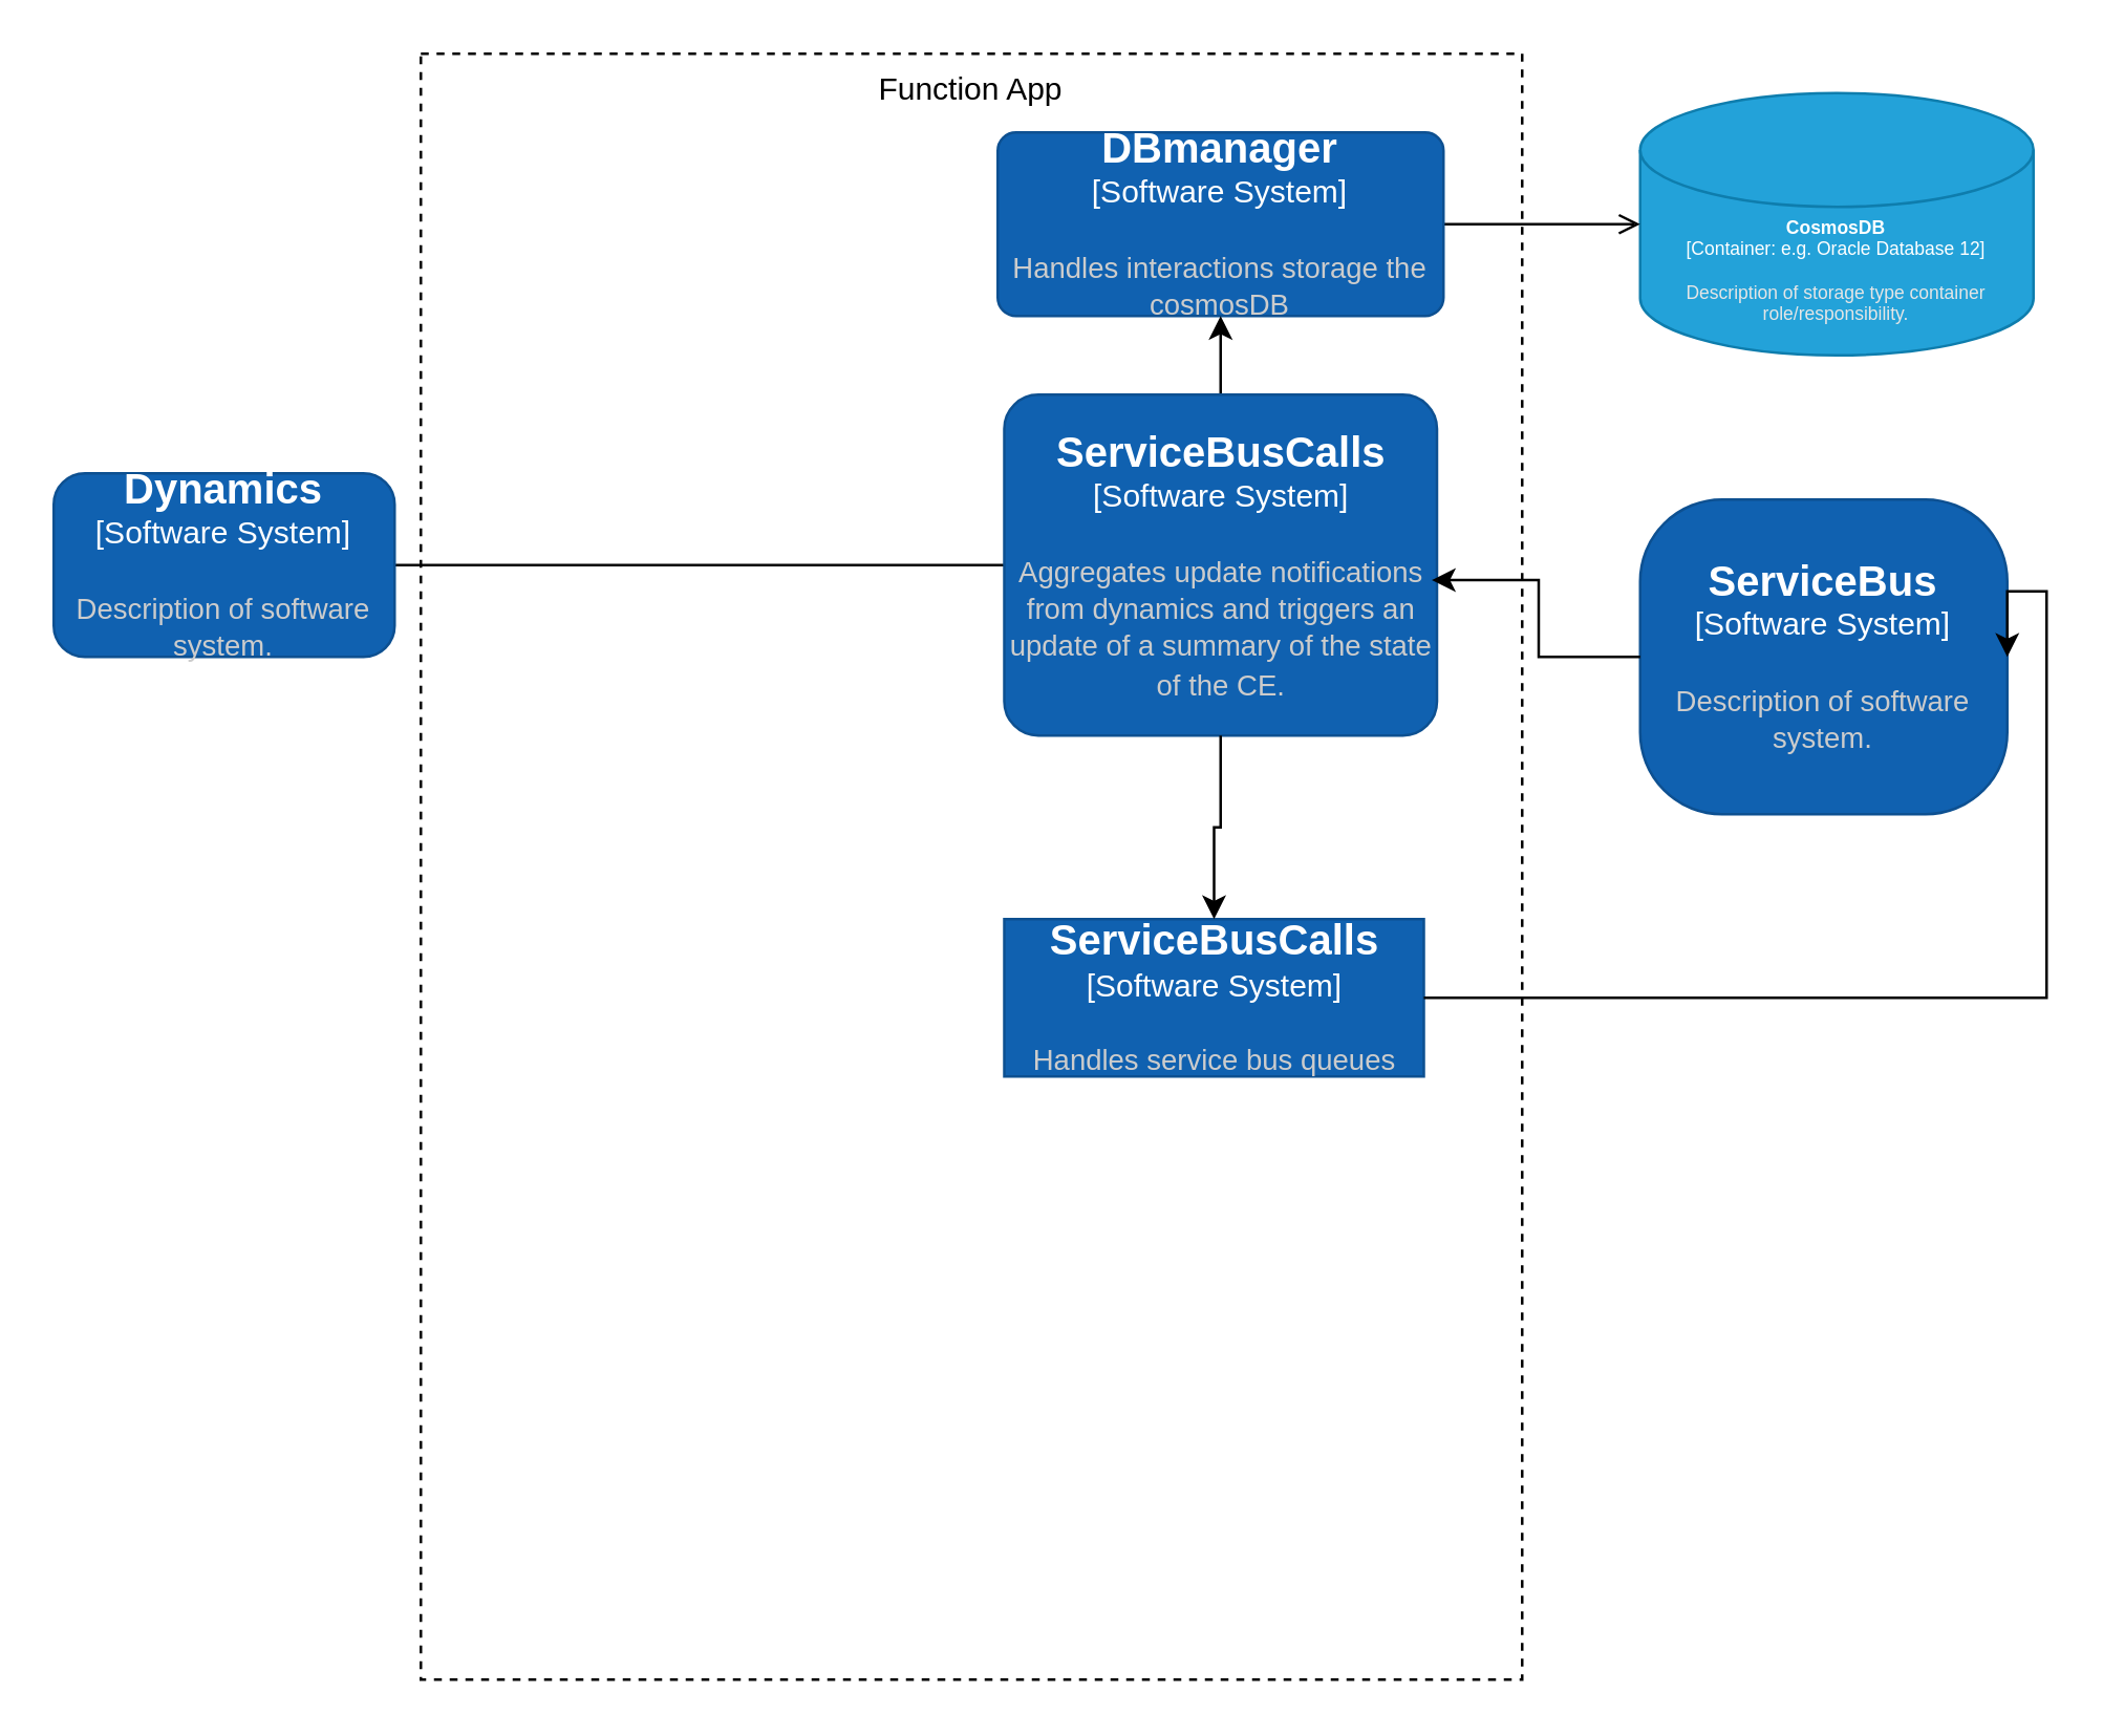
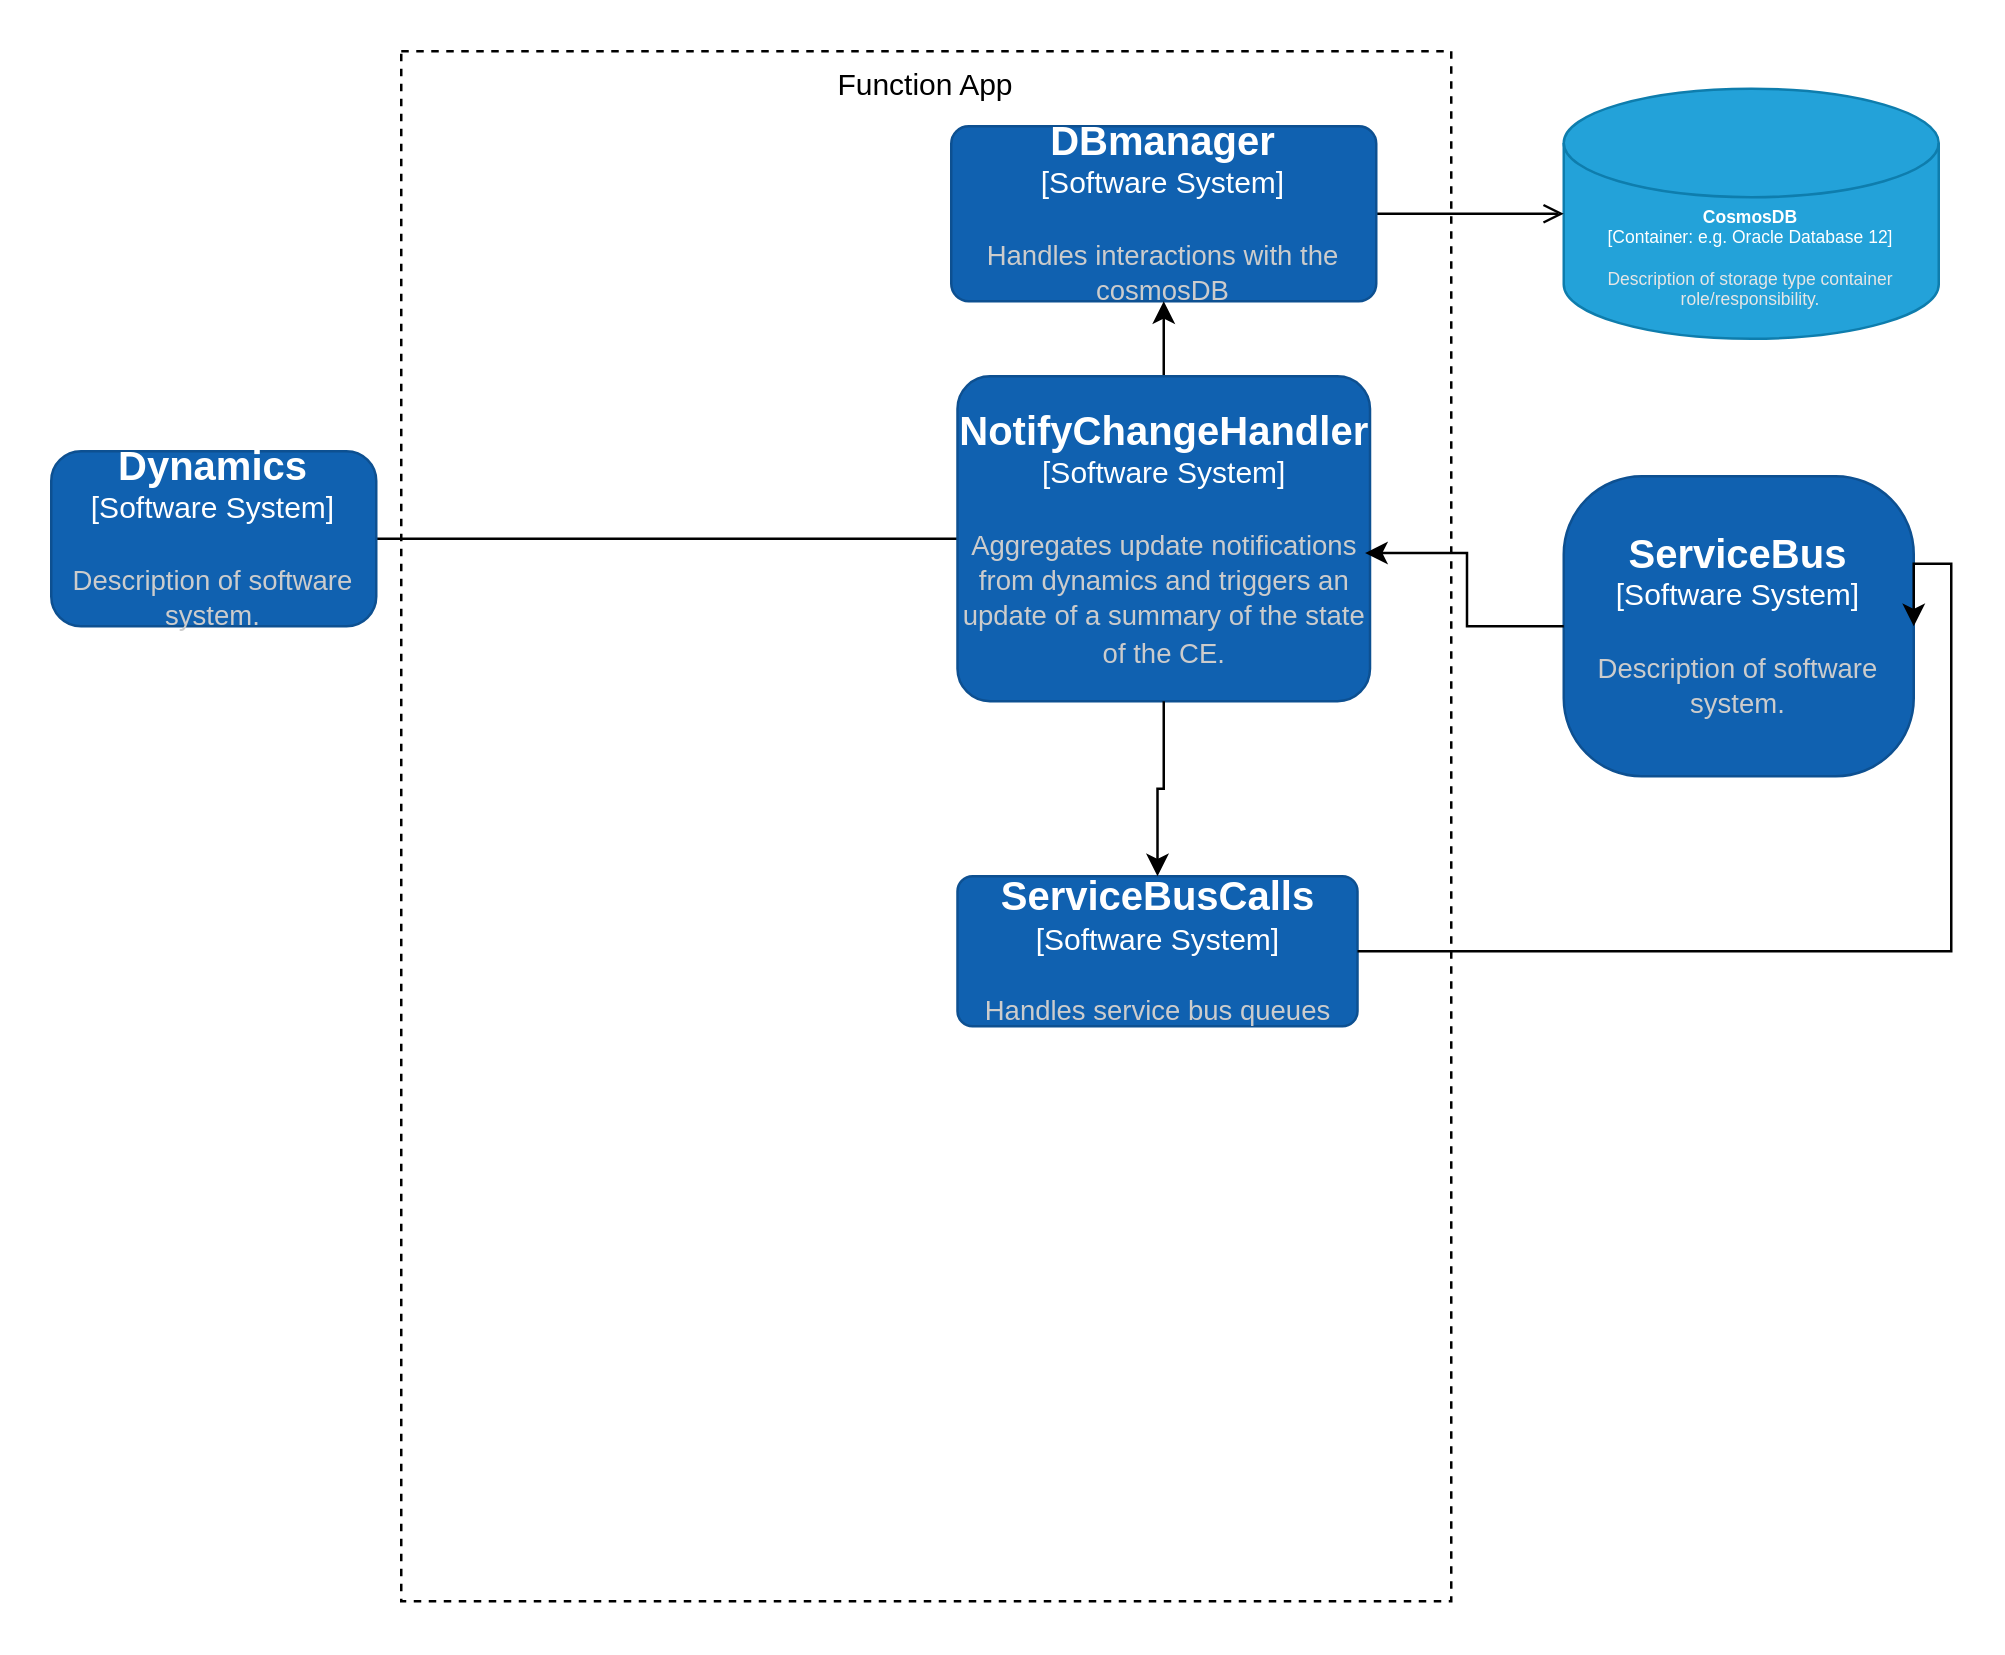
  <mxCell id="0" />
  <mxCell id="1" parent="0" />
  <mxCell id="2" value="Function App" style="rounded=0;whiteSpace=wrap;html=1;verticalAlign=top;dashed=1;" vertex="1" parent="1"><mxGeometry x="160" y="20" width="420" height="620" as="geometry" /></mxCell>
  <mxCell id="3" value="&lt;font style=&quot;font-size: 7px;&quot;&gt;&lt;b style=&quot;font-size: 7px;&quot;&gt;CosmosDB&lt;/b&gt;&lt;/font&gt;&lt;div style=&quot;font-size: 7px;&quot;&gt;[Container:&amp;nbsp;e.g. Oracle Database 12]&lt;/div&gt;&lt;br style=&quot;font-size: 7px;&quot;&gt;&lt;div style=&quot;font-size: 7px;&quot;&gt;&lt;font style=&quot;font-size: 7px;&quot;&gt;&lt;font color=&quot;#E6E6E6&quot; style=&quot;font-size: 7px;&quot;&gt;Description of storage type container role/responsibility.&lt;/font&gt;&lt;/font&gt;&lt;/div&gt;" style="shape=cylinder3;size=21.69;whiteSpace=wrap;html=1;boundedLbl=1;rounded=0;labelBackgroundColor=none;fillColor=#23A2D9;fontSize=7;fontColor=#ffffff;align=center;strokeColor=#0E7DAD;metaEdit=1;points=[[0.5,0,0],[1,0.25,0],[1,0.5,0],[1,0.75,0],[0.5,1,0],[0,0.75,0],[0,0.5,0],[0,0.25,0]];resizable=1;strokeWidth=1;movable=1;rotatable=1;deletable=1;editable=1;locked=0;connectable=1;" vertex="1" parent="1"><mxGeometry x="625" y="35" width="150" height="100" as="geometry" /></mxCell>
  <mxCell id="4" value="&lt;font style=&quot;font-size: 16px&quot;&gt;&lt;b&gt;ServiceBus&lt;/b&gt;&lt;/font&gt;&lt;div&gt;[Software System]&lt;/div&gt;&lt;br&gt;&lt;div&gt;&lt;font style=&quot;font-size: 11px&quot;&gt;&lt;font color=&quot;#cccccc&quot;&gt;Description of software system.&lt;/font&gt;&lt;/div&gt;" style="rounded=1;whiteSpace=wrap;html=1;labelBackgroundColor=none;fillColor=#1061B0;fontColor=#ffffff;align=center;arcSize=26;strokeColor=#0D5091;metaEdit=1;resizable=1;points=[[0.25,0,0],[0.5,0,0],[0.75,0,0],[1,0.25,0],[1,0.5,0],[1,0.75,0],[0.75,1,0],[0.5,1,0],[0.25,1,0],[0,0.75,0],[0,0.5,0],[0,0.25,0]];resizeWidth=1;resizeHeight=1;" vertex="1" parent="1"><mxGeometry x="625" y="190" width="140" height="120" as="geometry" /></mxCell>
  <mxCell id="5" style="edgeStyle=orthogonalEdgeStyle;rounded=0;orthogonalLoop=1;jettySize=auto;html=1;endArrow=open;" edge="1" parent="1" source="6" target="3"><mxGeometry relative="1" as="geometry" /></mxCell>
- <mxCell id="6" value="&lt;font style=&quot;font-size: 16px&quot;&gt;&lt;b&gt;DBmanager&lt;/b&gt;&lt;/font&gt;&lt;div&gt;[Software System]&lt;/div&gt;&lt;br&gt;&lt;div&gt;&lt;font style=&quot;font-size: 11px&quot;&gt;&lt;font color=&quot;#cccccc&quot;&gt;Handles interactions storage the cosmosDB&lt;/font&gt;&lt;/div&gt;" style="rounded=1;whiteSpace=wrap;html=1;labelBackgroundColor=none;fillColor=#1061B0;fontColor=#ffffff;align=center;arcSize=10;strokeColor=#0D5091;metaEdit=1;resizable=1;points=[[0.25,0,0],[0.5,0,0],[0.75,0,0],[1,0.25,0],[1,0.5,0],[1,0.75,0],[0.75,1,0],[0.5,1,0],[0.25,1,0],[0,0.75,0],[0,0.5,0],[0,0.25,0]];autosize=0;" vertex="1" parent="1"><mxGeometry x="380" y="50" width="170" height="70" as="geometry" /></mxCell>
+ <mxCell id="6" value="&lt;font style=&quot;font-size: 16px&quot;&gt;&lt;b&gt;DBmanager&lt;/b&gt;&lt;/font&gt;&lt;div&gt;[Software System]&lt;/div&gt;&lt;br&gt;&lt;div&gt;&lt;font style=&quot;font-size: 11px&quot;&gt;&lt;font color=&quot;#cccccc&quot;&gt;Handles interactions with the cosmosDB&lt;/font&gt;&lt;/div&gt;" style="rounded=1;whiteSpace=wrap;html=1;labelBackgroundColor=none;fillColor=#1061B0;fontColor=#ffffff;align=center;arcSize=10;strokeColor=#0D5091;metaEdit=1;resizable=1;points=[[0.25,0,0],[0.5,0,0],[0.75,0,0],[1,0.25,0],[1,0.5,0],[1,0.75,0],[0.75,1,0],[0.5,1,0],[0.25,1,0],[0,0.75,0],[0,0.5,0],[0,0.25,0]];autosize=0;" vertex="1" parent="1"><mxGeometry x="380" y="50" width="170" height="70" as="geometry" /></mxCell>
  <mxCell id="7" style="edgeStyle=orthogonalEdgeStyle;rounded=0;orthogonalLoop=1;jettySize=auto;html=1;" edge="1" parent="1" source="9"><mxGeometry relative="1" as="geometry"><mxPoint x="80" y="215" as="targetPoint" /></mxGeometry></mxCell>
  <mxCell id="8" style="edgeStyle=orthogonalEdgeStyle;rounded=0;orthogonalLoop=1;jettySize=auto;html=1;" edge="1" parent="1" source="9" target="6"><mxGeometry relative="1" as="geometry" /></mxCell>
- <mxCell id="9" value="&lt;font style=&quot;font-size: 16px&quot;&gt;&lt;b&gt;ServiceBusCalls&lt;/b&gt;&lt;/font&gt;&lt;div&gt;[Software System]&lt;/div&gt;&lt;br&gt;&lt;div&gt;&lt;font style=&quot;font-size: 11px&quot;&gt;&lt;font color=&quot;#cccccc&quot;&gt;Aggregates update notifications from dynamics and triggers an update of a summary of the state of the CE.&lt;/font&gt;&lt;/div&gt;" style="rounded=1;whiteSpace=wrap;html=1;labelBackgroundColor=none;fillColor=#1061B0;fontColor=#ffffff;align=center;arcSize=10;strokeColor=#0D5091;metaEdit=1;resizable=1;points=[[0.25,0,0],[0.5,0,0],[0.75,0,0],[1,0.25,0],[1,0.5,0],[1,0.75,0],[0.75,1,0],[0.5,1,0],[0.25,1,0],[0,0.75,0],[0,0.5,0],[0,0.25,0]];autosize=0;" vertex="1" parent="1"><mxGeometry x="382.5" y="150" width="165" height="130" as="geometry" /></mxCell>
- <mxCell id="10" value="&lt;font style=&quot;font-size: 16px&quot;&gt;&lt;b&gt;ServiceBusCalls&lt;/b&gt;&lt;/font&gt;&lt;div&gt;[Software System]&lt;/div&gt;&lt;br&gt;&lt;div&gt;&lt;font style=&quot;font-size: 11px&quot;&gt;&lt;font color=&quot;#cccccc&quot;&gt;Handles service bus queues&lt;/font&gt;&lt;/div&gt;" style="whiteSpace=wrap;html=1;labelBackgroundColor=none;fillColor=#1061B0;fontColor=#ffffff;align=center;arcSize=10;strokeColor=#0D5091;metaEdit=1;resizable=1;points=[[0.25,0,0],[0.5,0,0],[0.75,0,0],[1,0.25,0],[1,0.5,0],[1,0.75,0],[0.75,1,0],[0.5,1,0],[0.25,1,0],[0,0.75,0],[0,0.5,0],[0,0.25,0]];autosize=0;rounded=0;" vertex="1" parent="1"><mxGeometry x="382.5" y="350" width="160" height="60" as="geometry" /></mxCell>
+ <mxCell id="9" value="&lt;font style=&quot;font-size: 16px&quot;&gt;&lt;b&gt;NotifyChangeHandler&lt;/b&gt;&lt;/font&gt;&lt;div&gt;[Software System]&lt;/div&gt;&lt;br&gt;&lt;div&gt;&lt;font style=&quot;font-size: 11px&quot;&gt;&lt;font color=&quot;#cccccc&quot;&gt;Aggregates update notifications from dynamics and triggers an update of a summary of the state of the CE.&lt;/font&gt;&lt;/div&gt;" style="rounded=1;whiteSpace=wrap;html=1;labelBackgroundColor=none;fillColor=#1061B0;fontColor=#ffffff;align=center;arcSize=10;strokeColor=#0D5091;metaEdit=1;resizable=1;points=[[0.25,0,0],[0.5,0,0],[0.75,0,0],[1,0.25,0],[1,0.5,0],[1,0.75,0],[0.75,1,0],[0.5,1,0],[0.25,1,0],[0,0.75,0],[0,0.5,0],[0,0.25,0]];autosize=0;" vertex="1" parent="1"><mxGeometry x="382.5" y="150" width="165" height="130" as="geometry" /></mxCell>
+ <mxCell id="10" value="&lt;font style=&quot;font-size: 16px&quot;&gt;&lt;b&gt;ServiceBusCalls&lt;/b&gt;&lt;/font&gt;&lt;div&gt;[Software System]&lt;/div&gt;&lt;br&gt;&lt;div&gt;&lt;font style=&quot;font-size: 11px&quot;&gt;&lt;font color=&quot;#cccccc&quot;&gt;Handles service bus queues&lt;/font&gt;&lt;/div&gt;" style="rounded=1;whiteSpace=wrap;html=1;labelBackgroundColor=none;fillColor=#1061B0;fontColor=#ffffff;align=center;arcSize=10;strokeColor=#0D5091;metaEdit=1;resizable=1;points=[[0.25,0,0],[0.5,0,0],[0.75,0,0],[1,0.25,0],[1,0.5,0],[1,0.75,0],[0.75,1,0],[0.5,1,0],[0.25,1,0],[0,0.75,0],[0,0.5,0],[0,0.25,0]];autosize=0;" vertex="1" parent="1"><mxGeometry x="382.5" y="350" width="160" height="60" as="geometry" /></mxCell>
  <mxCell id="11" style="edgeStyle=orthogonalEdgeStyle;rounded=0;orthogonalLoop=1;jettySize=auto;html=1;entryX=1;entryY=0.5;entryDx=0;entryDy=0;entryPerimeter=0;" edge="1" parent="1" source="10" target="4"><mxGeometry relative="1" as="geometry"><Array as="points"><mxPoint x="780" y="380" /><mxPoint x="780" y="225" /></Array></mxGeometry></mxCell>
  <mxCell id="12" style="edgeStyle=orthogonalEdgeStyle;rounded=0;orthogonalLoop=1;jettySize=auto;html=1;entryX=0.988;entryY=0.544;entryDx=0;entryDy=0;entryPerimeter=0;" edge="1" parent="1" source="4" target="9"><mxGeometry relative="1" as="geometry" /></mxCell>
  <mxCell id="13" style="edgeStyle=orthogonalEdgeStyle;rounded=0;orthogonalLoop=1;jettySize=auto;html=1;entryX=0.5;entryY=0;entryDx=0;entryDy=0;entryPerimeter=0;" edge="1" parent="1" source="9" target="10"><mxGeometry relative="1" as="geometry" /></mxCell>
  <mxCell id="14" value="&lt;font style=&quot;font-size: 16px&quot;&gt;&lt;b&gt;Dynamics&lt;/b&gt;&lt;/font&gt;&lt;div&gt;[Software System]&lt;/div&gt;&lt;br&gt;&lt;div&gt;&lt;font style=&quot;font-size: 11px&quot;&gt;&lt;font color=&quot;#cccccc&quot;&gt;Description of software system.&lt;/font&gt;&lt;/div&gt;" style="rounded=1;whiteSpace=wrap;html=1;labelBackgroundColor=none;fillColor=#1061B0;fontColor=#ffffff;align=center;arcSize=17;strokeColor=#0D5091;metaEdit=1;resizable=1;points=[[0.25,0,0],[0.5,0,0],[0.75,0,0],[1,0.25,0],[1,0.5,0],[1,0.75,0],[0.75,1,0],[0.5,1,0],[0.25,1,0],[0,0.75,0],[0,0.5,0],[0,0.25,0]];" vertex="1" parent="1"><mxGeometry x="20" y="180" width="130" height="70" as="geometry" /></mxCell>
